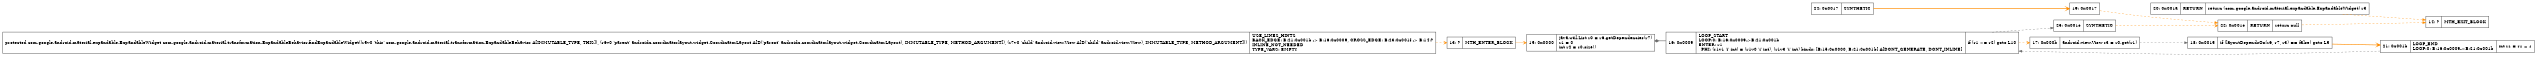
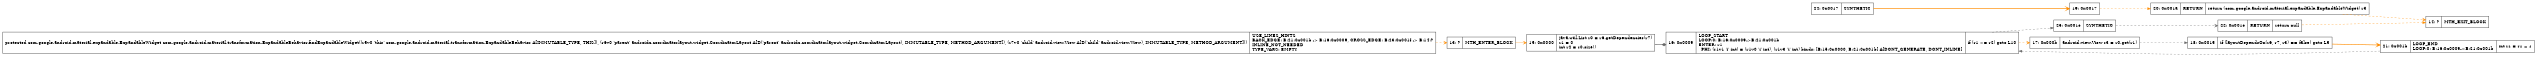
  digraph {
    rankdir=LR
    node [shape=record]
    edge [arrowhead=vee color=darkorange style=dashed]
    n1 [label="{13\:\ ?|MTH_ENTER_BLOCK\l}"]
    n2 [label="{15\:\ 0x0000|java.util.List r0 = r6.getDependencies(r7)\lr1 = 0\lint r2 = r0.size()\l}"]
    n3 [label="{16\:\ 0x0009|LOOP_START\lLOOP:0: B:16:0x0009\-\>B:21:0x001b\lENTER: r1 \l  PHI: (r1v1 'i' int) = (r1v0 'i' int), (r1v3 'i' int) binds: [B:15:0x0000, B:21:0x001b] A[DONT_GENERATE, DONT_INLINE]\l|if (r1 \>= r2) goto L10\l}"]
    n4 [label="{17\:\ 0x000b|android.view.View r3 = r0.get(r1)\l}"]
    n5 [label="{25\:\ 0x001e|SYNTHETIC\l}"]
    n6 [label="{18\:\ 0x0015|if (layoutDependsOn(r6, r7, r3) == false) goto L5\l}"]
    n7 [label="{22\:\ 0x001e|RETURN\l|return null\l}"]
    n8 [label="{21\:\ 0x001b|LOOP_END\lLOOP:0: B:16:0x0009\-\>B:21:0x001b\l|int r1 = r1 + 1\l}"]
    n9 [label="{24\:\ 0x0017|SYNTHETIC\l}"]
    n10 [label="{19\:\ 0x0017}"]
    n11 [label="{20\:\ 0x001a|RETURN\l|return (com.google.android.material.expandable.ExpandableWidget) r3\l}"]
    n12 [label="{14\:\ ?|MTH_EXIT_BLOCK\l}"]
    n13 [label="{protected com.google.android.material.expandable.ExpandableWidget com.google.android.material.transformation.ExpandableBehavior.findExpandableWidget((r5v0 'this' com.google.android.material.transformation.ExpandableBehavior A[IMMUTABLE_TYPE, THIS]), (r6v0 'parent' androidx.coordinatorlayout.widget.CoordinatorLayout A[D('parent' androidx.coordinatorlayout.widget.CoordinatorLayout), IMMUTABLE_TYPE, METHOD_ARGUMENT]), (r7v0 'child' android.view.View A[D('child' android.view.View), IMMUTABLE_TYPE, METHOD_ARGUMENT]))  | USE_LINES_HINTS\lBACK_EDGE: B:21:0x001b \-\> B:16:0x0009, CROSS_EDGE: B:23:0x001f \-\> B:14:?\lINLINE_NOT_NEEDED\lTYPE_VARS: EMPTY\l}"]
    n1 -> n2 [style=solid]
-   n3 -> n2 [arrowhead=diamond color=gray40 style=bold]
+   n2 -> n3 [arrowhead=diamond color=gray40 style=bold]
    n3 -> n4
    n3 -> n5 [arrowhead=normal color=gray40]
    n4 -> n6 [arrowhead=normal color=gray40]
-   n5 -> n7
+   n5 -> n7 [color=gray40]
    n6 -> n8 [style=bold]
    n7 -> n12 [arrowhead=normal]
    n8 -> n3 [arrowhead=normal color=gray40]
    n9 -> n10 [style=bold]
-   n10 -> n7 [arrowhead=normal]
-   n11 -> n12 [arrowhead=normal]
+   n10 -> n11 [arrowhead=normal]
+   n11 -> n12
    n13 -> n1
  }
